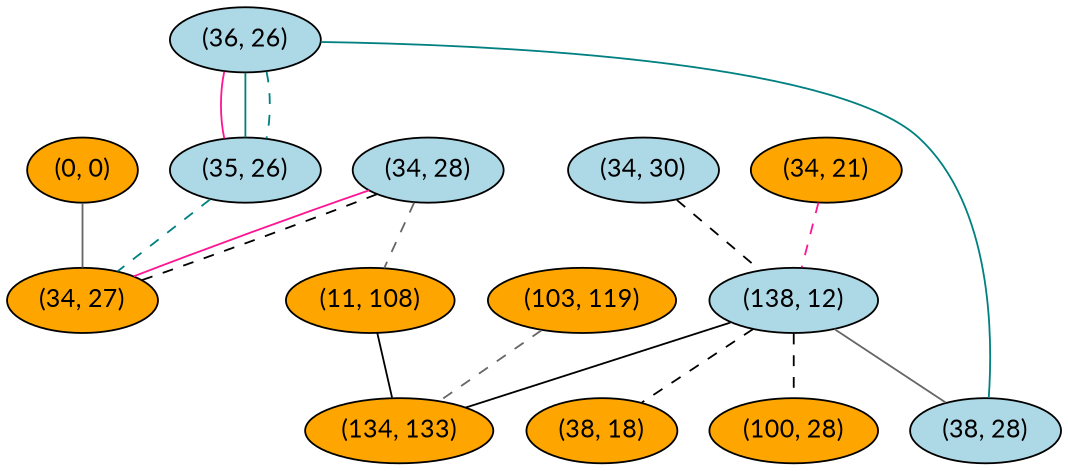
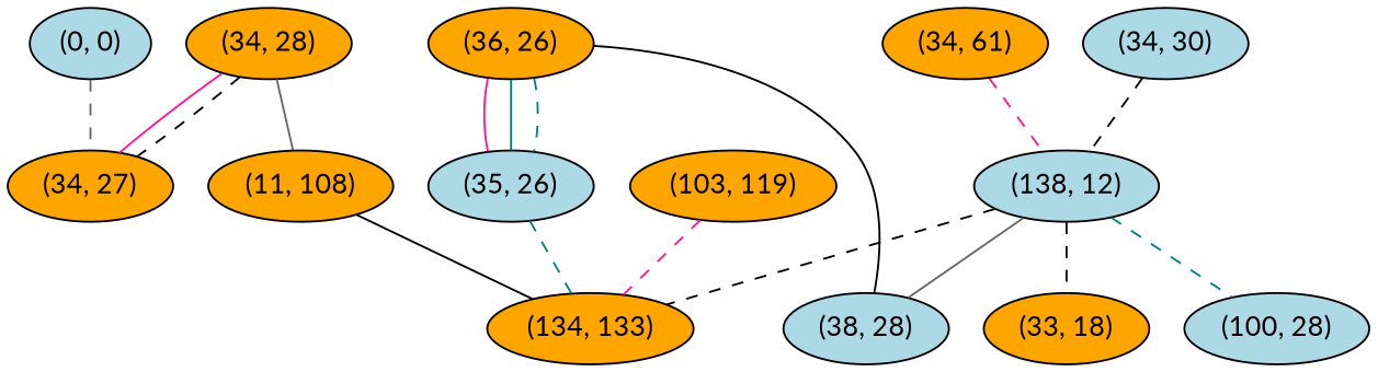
  graph {
    fontname=Lato
    node [fillcolor=orange fontname=Lato style=filled]
    edge [color=black fontname=Lato style=solid weight=1]
-   "(0, 0)"
+   "(0, 0)" [fillcolor=lightblue]
    "(34, 27)"
-   "(34, 28)" [fillcolor=lightblue]
+   "(34, 28)"
    "(11, 108)"
    "(134, 133)"
    "(34, 30)" [fillcolor=lightblue]
    "(138, 12)" [fillcolor=lightblue]
-   "(34, 21)"
-   "(38, 18)"
+   "(34, 21)" [label="(34, 61)"]
+   "(38, 18)" [label="(33, 18)"]
    "(38, 28)" [fillcolor=lightblue]
-   "(100, 28)"
-   "(36, 26)" [fillcolor=lightblue]
+   "(100, 28)" [fillcolor=lightblue]
+   "(36, 26)"
    "(35, 26)" [fillcolor=lightblue]
    "(103, 119)"
-   "(0, 0)" -- "(34, 27)" [color=gray40 weight=4]
+   "(0, 0)" -- "(34, 27)" [color=gray40 style=dashed weight=4]
    "(34, 28)" -- "(34, 27)" [color=deeppink]
    "(34, 28)" -- "(34, 27)" [style=dashed]
-   "(34, 28)" -- "(11, 108)" [color=gray40 style=dashed]
+   "(34, 28)" -- "(11, 108)" [color=gray40]
    "(11, 108)" -- "(134, 133)" [weight=3]
    "(34, 30)" -- "(138, 12)" [style=dashed weight=3]
-   "(138, 12)" -- "(134, 133)"
+   "(138, 12)" -- "(134, 133)" [style=dashed]
    "(138, 12)" -- "(38, 18)" [style=dashed weight=3]
    "(138, 12)" -- "(38, 28)" [color=gray40 weight=3]
-   "(138, 12)" -- "(100, 28)" [style=dashed weight=3]
+   "(138, 12)" -- "(100, 28)" [color=teal style=dashed weight=3]
    "(34, 21)" -- "(138, 12)" [color=deeppink style=dashed weight=3]
-   "(36, 26)" -- "(38, 28)" [color=teal]
+   "(36, 26)" -- "(38, 28)"
    "(36, 26)" -- "(35, 26)" [color=deeppink]
    "(36, 26)" -- "(35, 26)" [color=teal]
    "(36, 26)" -- "(35, 26)" [color=teal style=dashed]
-   "(35, 26)" -- "(34, 27)" [color=teal style=dashed]
-   "(103, 119)" -- "(134, 133)" [color=gray40 style=dashed weight=3]
+   "(35, 26)" -- "(134, 133)" [color=teal style=dashed]
+   "(103, 119)" -- "(134, 133)" [color=deeppink style=dashed weight=3]
  }
